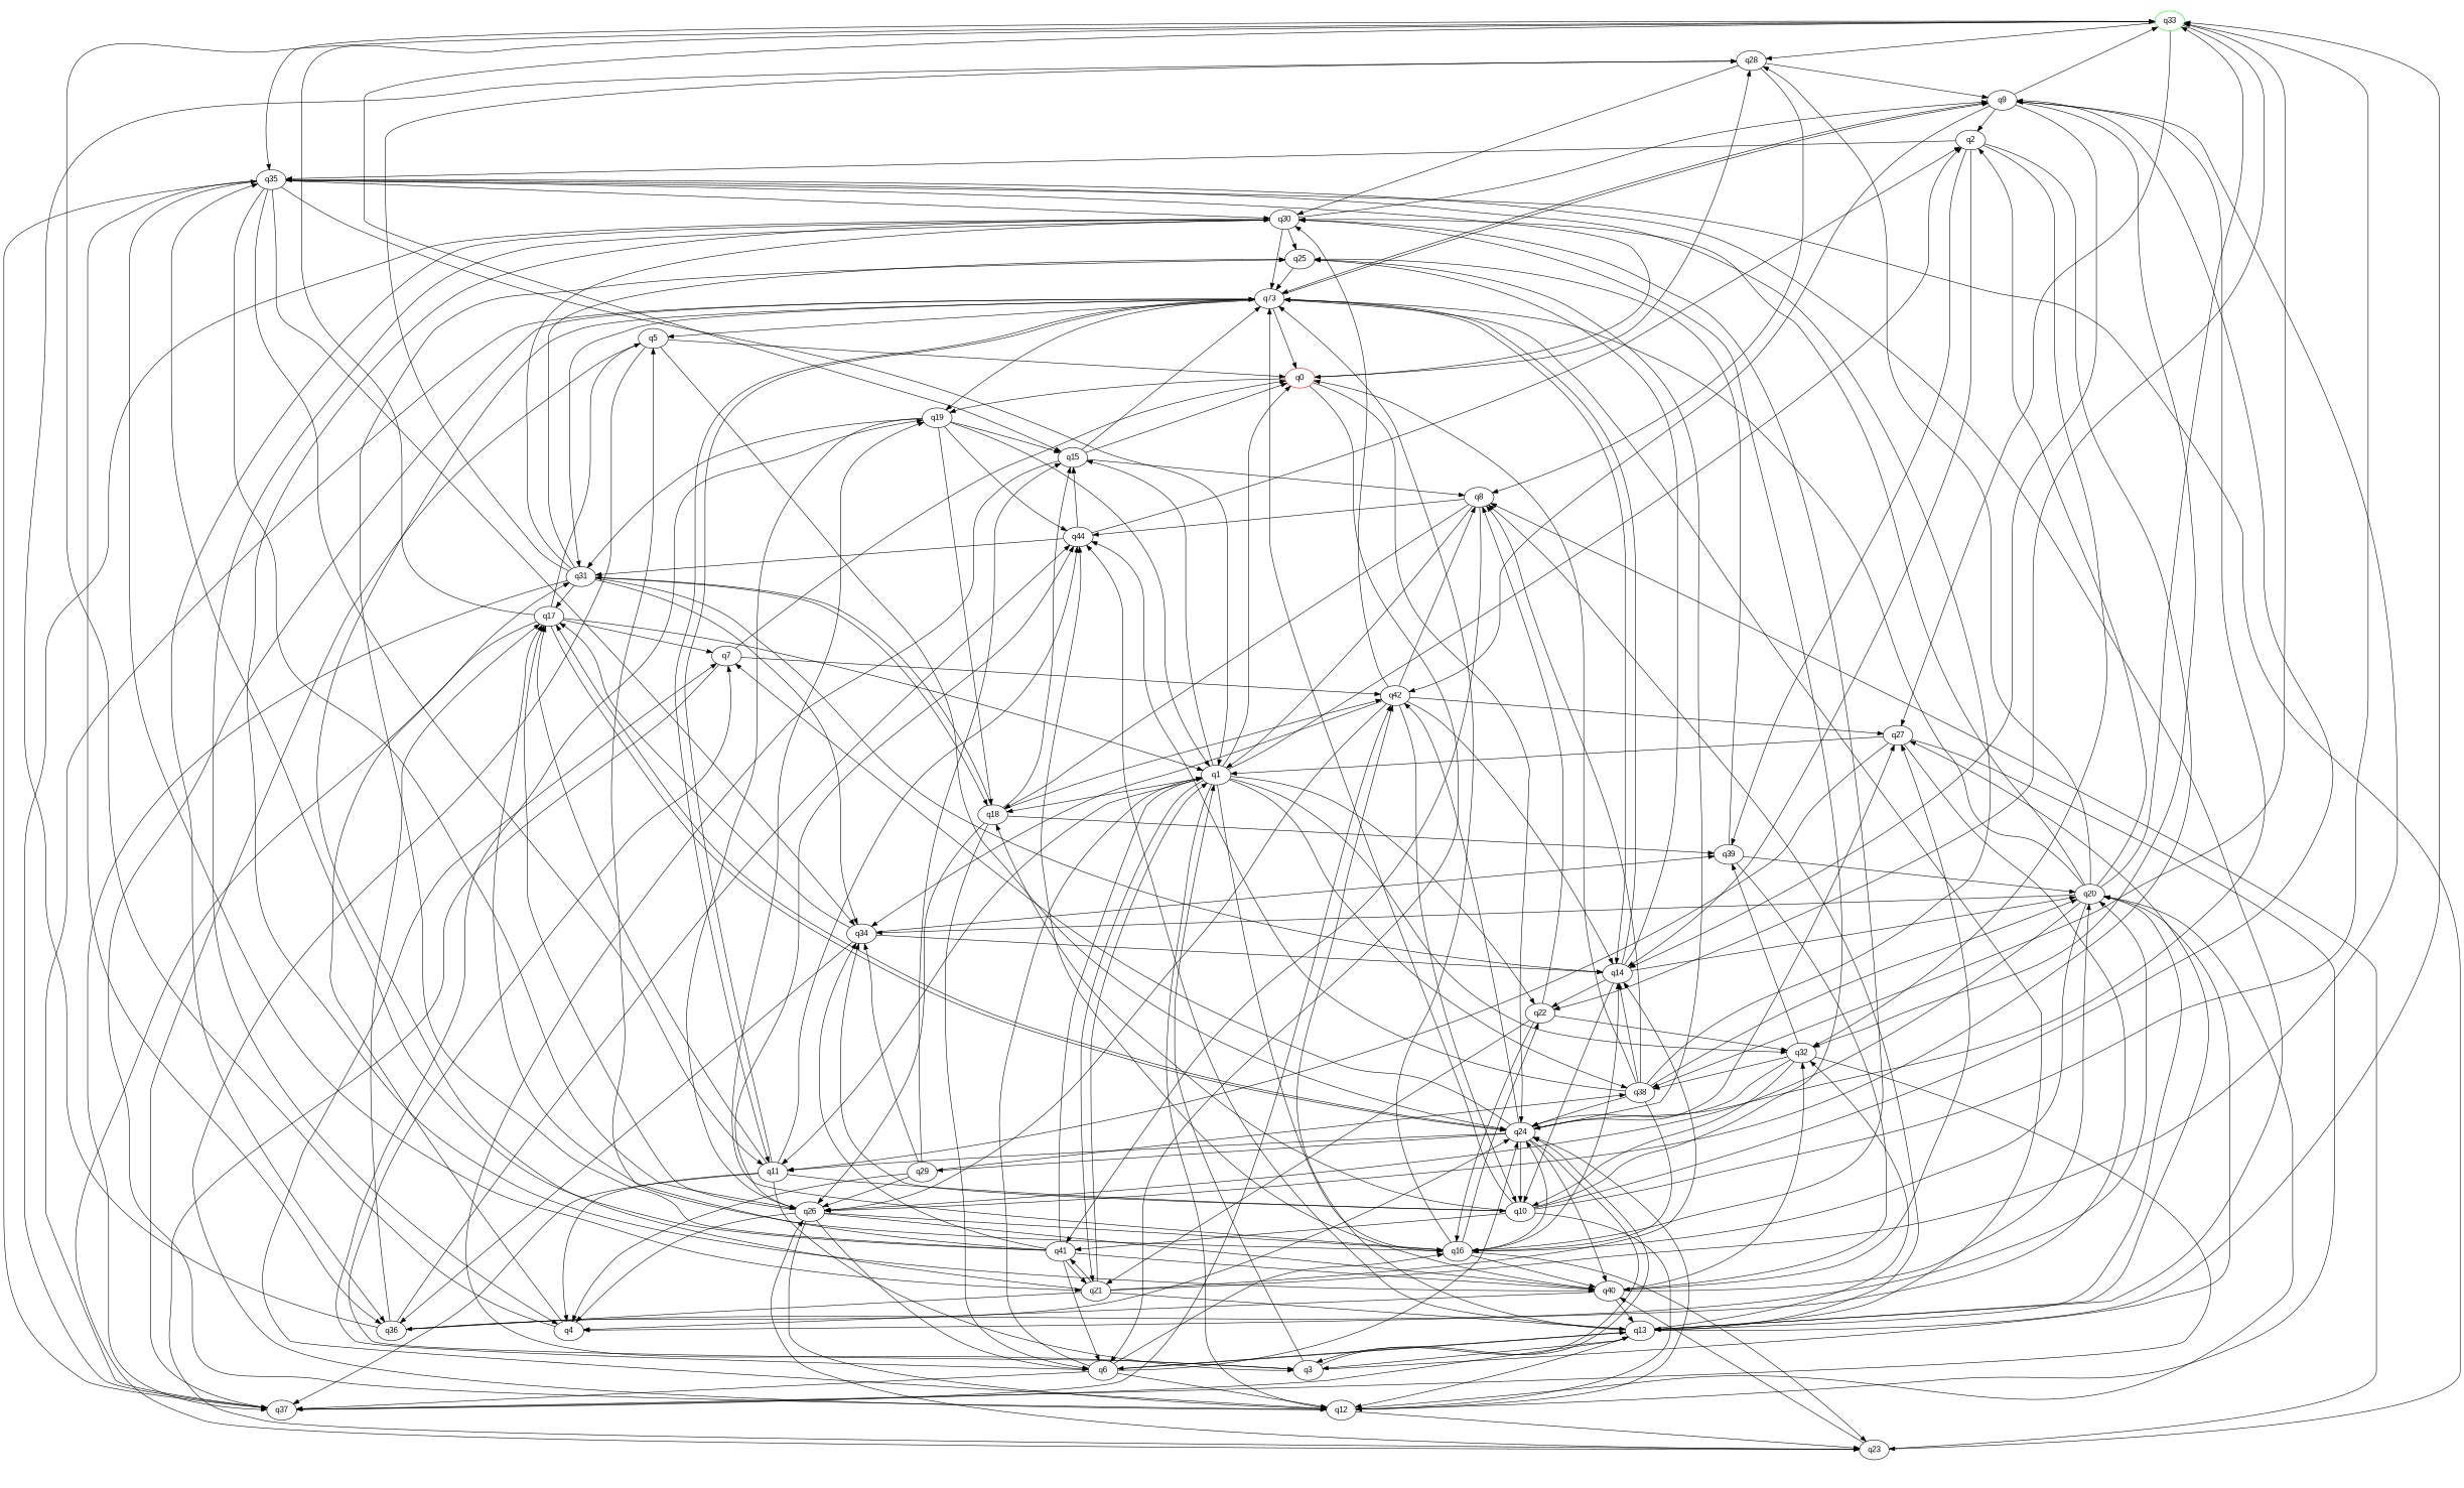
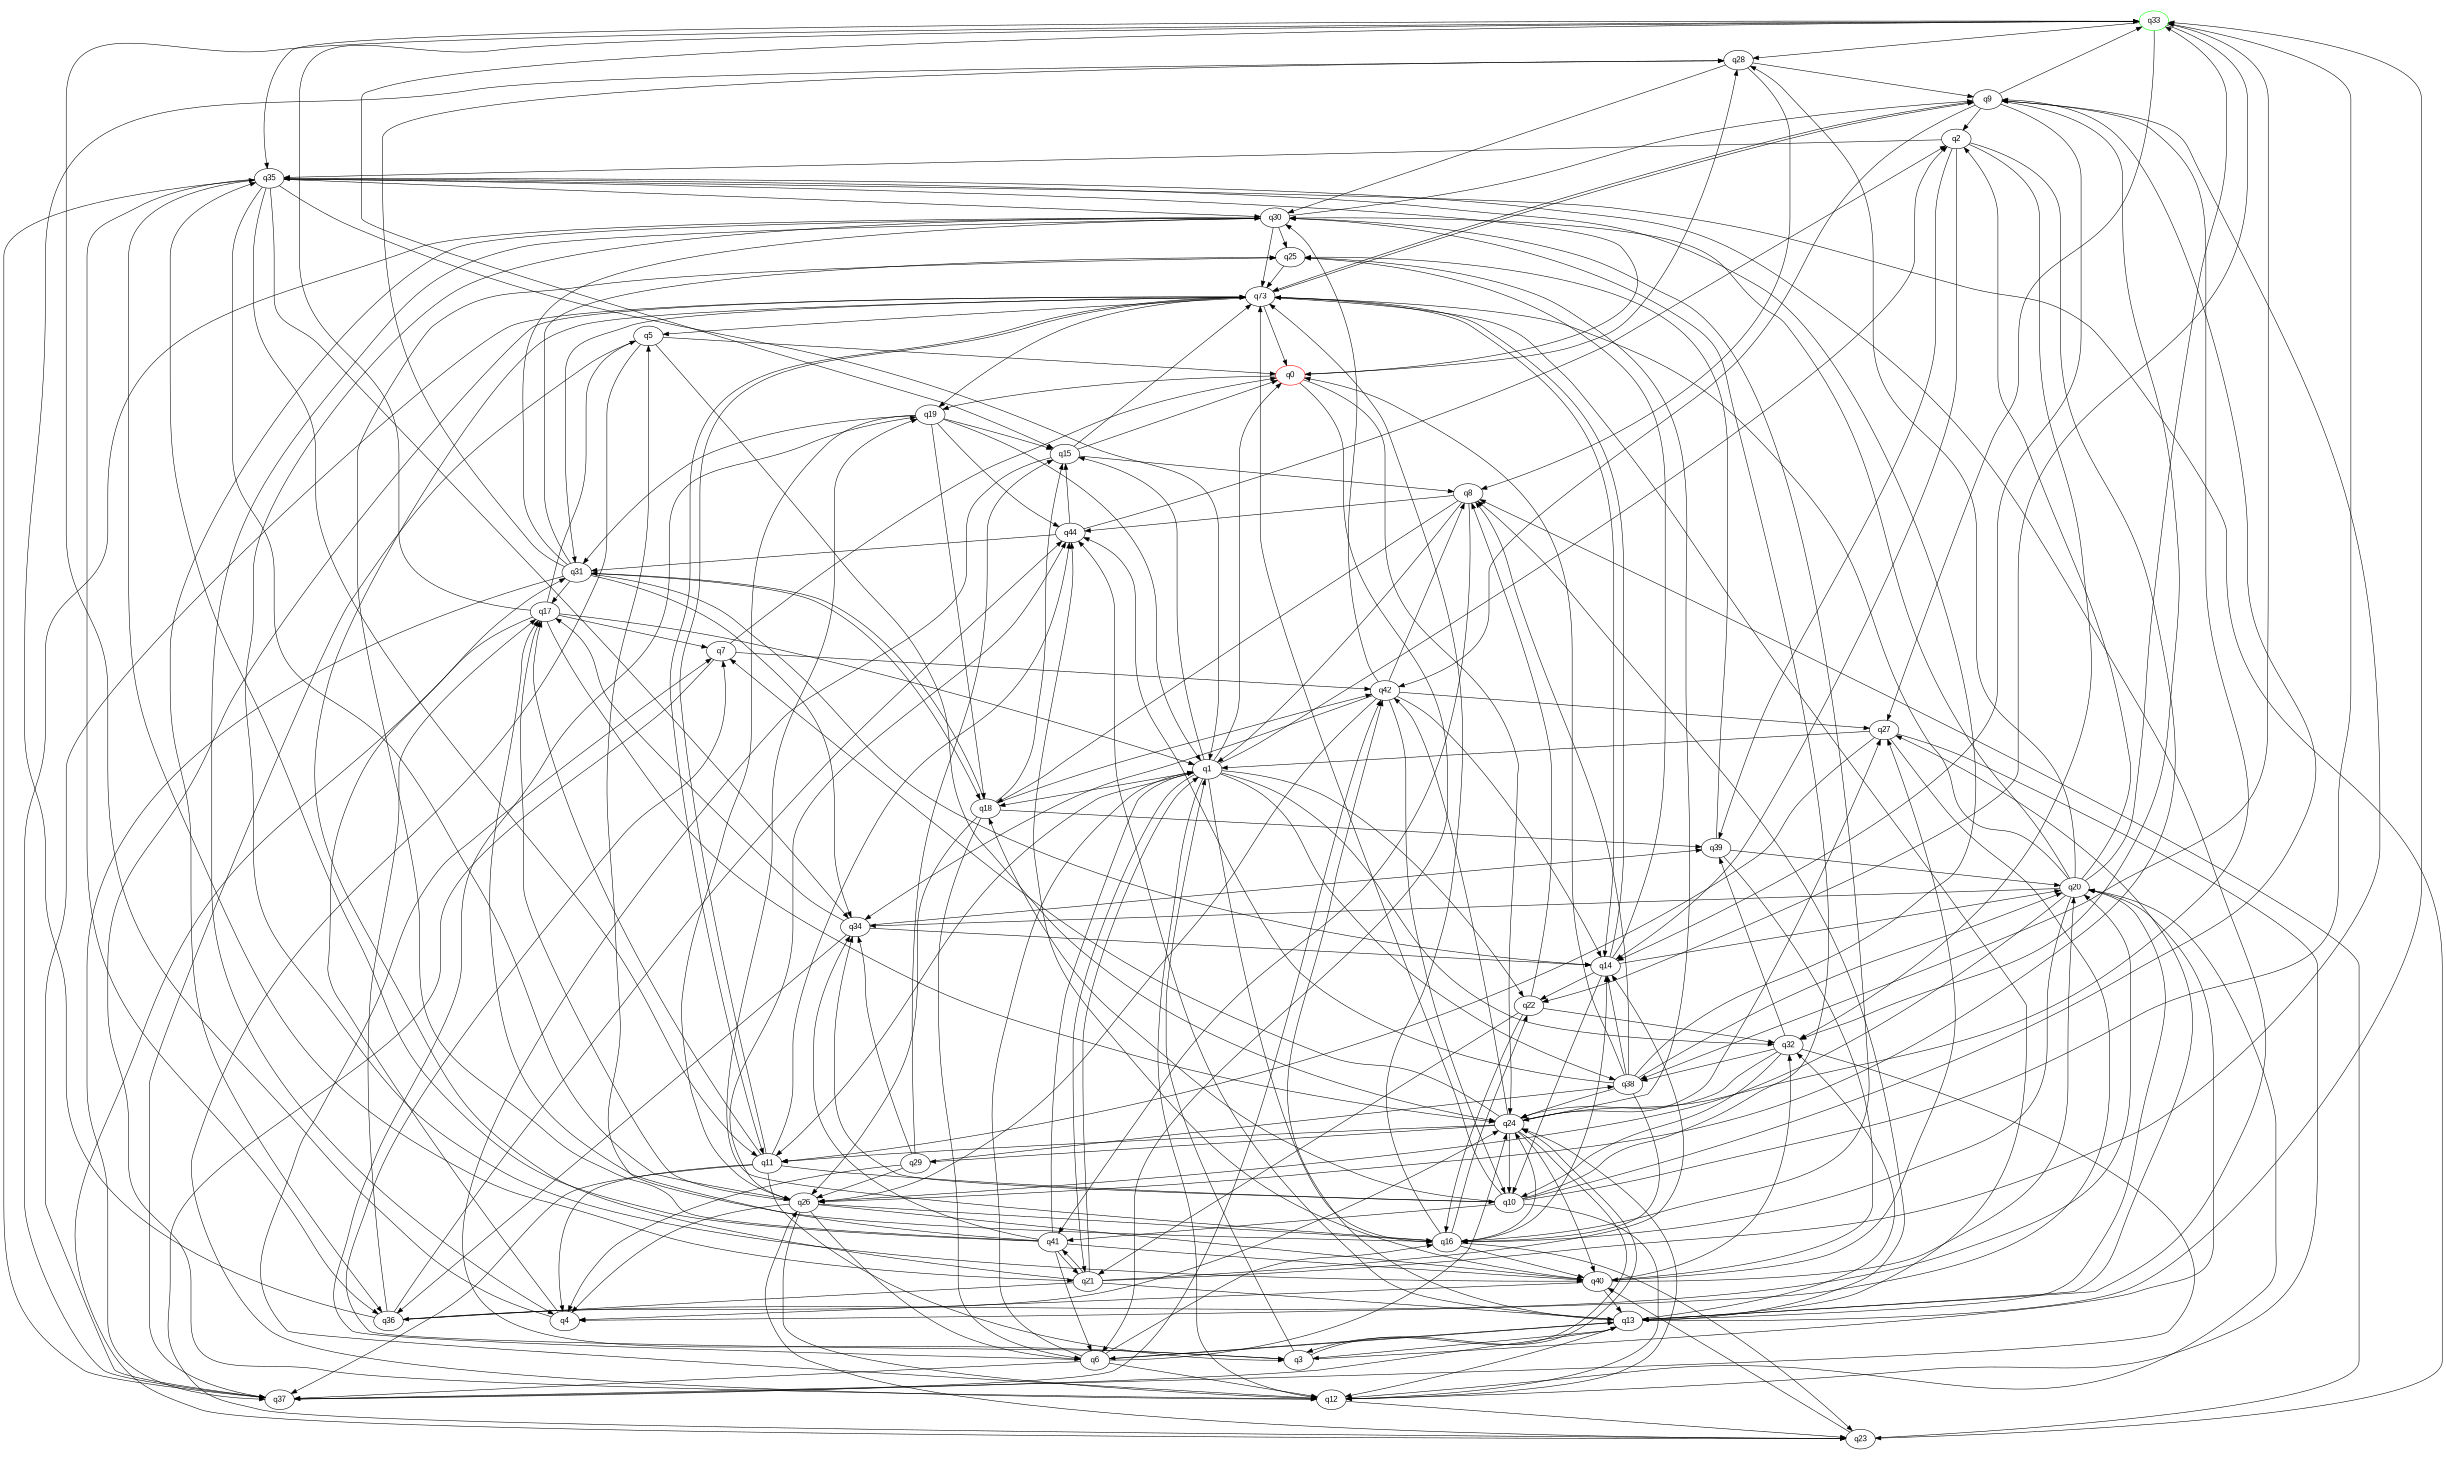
  digraph {
    fontname="Liberation Sans"
    node [fontname="Liberation Sans"]
    edge [fontname="Liberation Sans"]
    q33 [color=green initial=1]
    q28
    q15
    q22
    q38
    q35
    q27
    q9
    q8
    q30
    q0 [color=red final=1]
    q3
    n13 [label=q73]
    q16
    q21
    q32
    q24
    q44
    q14
    q20
    q1
    q13
    q26
    q11
    q23
    q36
    q34
    q12
    q4
    q6
    q19
    q37
    q18
    q31
    q7
    q10
    q17
    q40
    q29
    q42
    q2
    q39
    q25
    q41
    q5
    q33 -> q28
    q33 -> q15
    q33 -> q22
    q33 -> q38
    q33 -> q35
    q33 -> q27
    q28 -> q9
    q28 -> q8
    q28 -> q30
    q15 -> q8
    q15 -> q0
    q15 -> q3
    q15 -> n13
    q22 -> q8
    q22 -> q16
    q22 -> q21
    q22 -> q32
    q38 -> q35
    q38 -> q8
    q38 -> q0
    q38 -> q16
    q38 -> q24
    q38 -> q44
    q38 -> q14
    q38 -> q20
    q35 -> q30
    q35 -> q0
    q35 -> q21
    q35 -> q1
    q35 -> q13
    q35 -> q26
    q35 -> q11
    q35 -> q23
    q35 -> q36
    q35 -> q34
    q27 -> q1
    q27 -> q11
    q27 -> q12
    q27 -> q4
    q9 -> q33
    q9 -> n13
    q9 -> q32
    q9 -> q14
    q9 -> q42
    q9 -> q2
    q8 -> q44
    q8 -> q1
    q8 -> q18
    q8 -> q41
    q30 -> q9
    q30 -> n13
    q30 -> q16
    q30 -> q36
    q30 -> q4
    q30 -> q37
    q30 -> q40
    q30 -> q25
    q0 -> q28
    q0 -> q24
    q0 -> q6
    q0 -> q19
    q3 -> q24
    q3 -> q20
    q3 -> q1
    q3 -> q7
    n13 -> q9
    n13 -> q0
    n13 -> q14
    n13 -> q13
    n13 -> q11
    n13 -> q19
    n13 -> q37
    n13 -> q31
    n13 -> q5
    q16 -> q22
    q16 -> n13
    q16 -> q24
    q16 -> q14
    q16 -> q23
    q16 -> q19
    q16 -> q17
    q16 -> q40
    q21 -> q9
    q21 -> n13
    q21 -> q14
    q21 -> q1
    q21 -> q13
    q21 -> q36
    q21 -> q41
    q32 -> q38
    q32 -> q24
    q32 -> q37
    q32 -> q10
    q32 -> q39
    q24 -> q27
    q24 -> q9
    q24 -> q3
    q24 -> q11
    q24 -> q7
    q24 -> q10
-   q24 -> q17
    q24 -> q40
    q24 -> q29
    q24 -> q42
    q44 -> q15
    q44 -> q31
    q44 -> q2
    q14 -> q22
    q14 -> n13
    q14 -> q20
    q14 -> q10
    q14 -> q25
    q20 -> q33
    q20 -> q28
    q20 -> q30
    q20 -> n13
    q20 -> q16
    q20 -> q13
    q20 -> q26
    q20 -> q34
    q20 -> q2
    q1 -> q15
    q1 -> q22
    q1 -> q38
    q1 -> q0
    q1 -> q16
    q1 -> q21
    q1 -> q32
    q1 -> q11
    q1 -> q12
    q1 -> q18
    q1 -> q2
    q13 -> q33
    q13 -> q27
    q13 -> q8
    q13 -> q3
    q13 -> q32
    q13 -> q44
    q13 -> q12
    q13 -> q6
    q13 -> q42
    q26 -> q16
    q26 -> q44
    q26 -> q12
    q26 -> q4
    q26 -> q6
    q26 -> q17
    q26 -> q40
    q11 -> q3
    q11 -> n13
    q11 -> q44
    q11 -> q4
    q11 -> q37
    q11 -> q10
    q11 -> q17
    q23 -> q8
    q23 -> q26
    q23 -> q40
    q36 -> q28
    q36 -> q24
    q36 -> q44
    q36 -> q20
    q36 -> q17
    q34 -> q14
    q34 -> q36
    q34 -> q17
    q34 -> q39
    q12 -> n13
    q12 -> q24
    q12 -> q20
    q12 -> q23
    q12 -> q7
    q4 -> q33
    q4 -> q31
    q6 -> q16
    q6 -> q24
    q6 -> q1
    q6 -> q13
    q6 -> q12
    q6 -> q19
    q6 -> q37
    q19 -> q15
    q19 -> q44
    q19 -> q1
    q19 -> q26
    q19 -> q18
    q19 -> q31
    q37 -> q35
    q37 -> q13
    q37 -> q42
    q18 -> q15
    q18 -> q26
    q18 -> q6
    q18 -> q31
    q18 -> q42
    q18 -> q39
    q31 -> q28
    q31 -> q30
    q31 -> q14
    q31 -> q34
    q31 -> q37
    q31 -> q18
    q31 -> q17
    q31 -> q25
    q7 -> q0
    q7 -> q23
    q7 -> q42
    q10 -> q33
    q10 -> q9
    q10 -> q30
    q10 -> n13
    q10 -> q34
    q10 -> q12
    q10 -> q18
    q10 -> q41
    q17 -> q33
    q17 -> q24
    q17 -> q1
    q17 -> q23
    q17 -> q7
    q17 -> q5
    q40 -> q27
    q40 -> q32
    q40 -> q44
    q40 -> q20
    q40 -> q13
    q40 -> q4
    q29 -> q15
    q29 -> q38
    q29 -> q26
    q29 -> q34
    q29 -> q4
    q42 -> q27
    q42 -> q8
    q42 -> q30
    q42 -> q14
    q42 -> q26
    q42 -> q34
    q42 -> q10
    q2 -> q35
    q2 -> q32
    q2 -> q14
    q2 -> q26
    q2 -> q39
    q39 -> q20
    q39 -> q40
    q39 -> q25
    q25 -> n13
    q25 -> q24
    q41 -> q35
    q41 -> q21
    q41 -> q1
    q41 -> q34
    q41 -> q6
    q41 -> q40
    q41 -> q25
    q41 -> q5
    q5 -> q0
    q5 -> q24
    q5 -> q12
    q5 -> q37
  }
